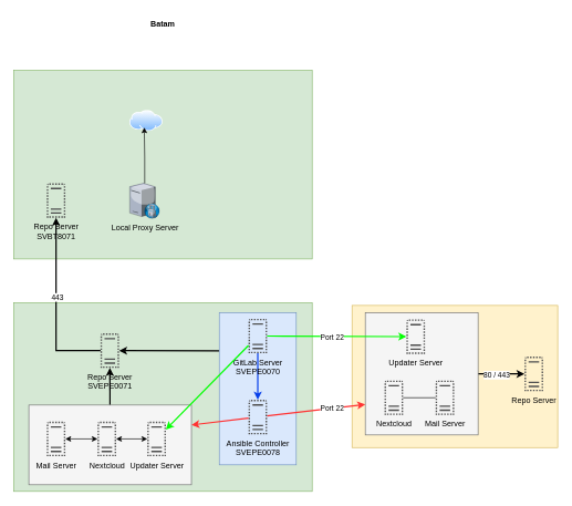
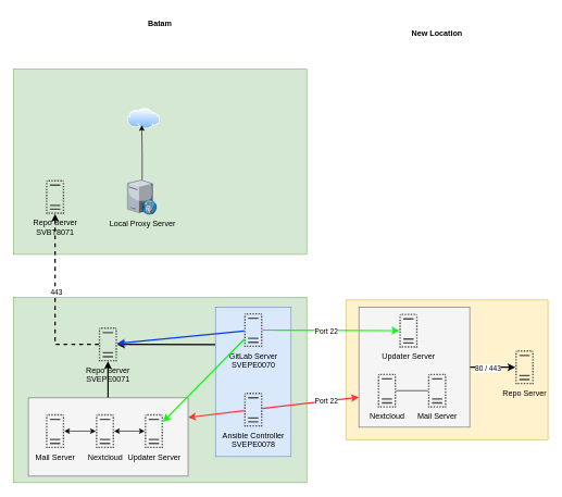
  <mxCell id="0" />
  <mxCell id="1" parent="0" />
  <mxCell id="2" value="" style="rounded=0;whiteSpace=wrap;html=1;fillColor=#fff2cc;strokeColor=#d6b656;" parent="1" vertex="1"><mxGeometry x="530" y="459" width="310" height="214" as="geometry" /></mxCell>
  <mxCell id="3" value="" style="rounded=0;whiteSpace=wrap;html=1;fillColor=#d5e8d4;strokeColor=#82b366;" parent="1" vertex="1"><mxGeometry x="20" y="455" width="450" height="284" as="geometry" /></mxCell>
  <mxCell id="4" style="edgeStyle=none;rounded=0;orthogonalLoop=1;jettySize=auto;html=1;exitX=0;exitY=0.25;exitDx=0;exitDy=0;strokeWidth=2;" parent="1" source="5" target="9" edge="1"><mxGeometry relative="1" as="geometry" /></mxCell>
  <mxCell id="5" value="" style="rounded=0;whiteSpace=wrap;html=1;fillColor=#dae8fc;strokeColor=#6c8ebf;" parent="1" vertex="1"><mxGeometry x="330" y="470" width="116" height="229" as="geometry" /></mxCell>
  <mxCell id="6" style="edgeStyle=none;rounded=0;orthogonalLoop=1;jettySize=auto;html=1;strokeWidth=2;" parent="1" source="7" target="9" edge="1"><mxGeometry relative="1" as="geometry" /></mxCell>
  <mxCell id="7" value="" style="rounded=0;whiteSpace=wrap;html=1;fillColor=#f5f5f5;strokeColor=#666666;fontColor=#333333;" parent="1" vertex="1"><mxGeometry x="43" y="609" width="245" height="120" as="geometry" /></mxCell>
  <mxCell id="8" value="Nextcloud" style="sketch=0;pointerEvents=1;shadow=0;dashed=0;html=1;strokeColor=none;fillColor=#505050;labelPosition=center;verticalLabelPosition=bottom;verticalAlign=top;outlineConnect=0;align=center;shape=mxgraph.office.servers.virtual_server;" parent="1" vertex="1"><mxGeometry x="146.5" y="634" width="28" height="52" as="geometry" /></mxCell>
  <mxCell id="9" value="Repo Server&lt;div&gt;SVEPE0071&lt;/div&gt;" style="sketch=0;pointerEvents=1;shadow=0;dashed=0;html=1;strokeColor=none;fillColor=#505050;labelPosition=center;verticalLabelPosition=bottom;verticalAlign=top;outlineConnect=0;align=center;shape=mxgraph.office.servers.virtual_server;" parent="1" vertex="1"><mxGeometry x="151" y="501" width="28" height="52" as="geometry" /></mxCell>
  <mxCell id="10" style="edgeStyle=none;rounded=0;orthogonalLoop=1;jettySize=auto;html=1;entryX=0;entryY=0.75;entryDx=0;entryDy=0;strokeColor=#FF3333;strokeWidth=2;" parent="1" source="12" target="18" edge="1"><mxGeometry relative="1" as="geometry" /></mxCell>
  <mxCell id="11" value="Port 22" style="edgeLabel;html=1;align=center;verticalAlign=middle;resizable=0;points=[];" parent="10" vertex="1" connectable="0"><mxGeometry x="0.426" relative="1" as="geometry"><mxPoint x="-8" as="offset" /></mxGeometry></mxCell>
  <mxCell id="12" value="Ansible Controller&lt;br&gt;SVEPE0078" style="sketch=0;pointerEvents=1;shadow=0;dashed=0;html=1;strokeColor=none;fillColor=#505050;labelPosition=center;verticalLabelPosition=bottom;verticalAlign=top;outlineConnect=0;align=center;shape=mxgraph.office.servers.virtual_server;" parent="1" vertex="1"><mxGeometry x="374" y="601" width="28" height="52" as="geometry" /></mxCell>
  <mxCell id="13" value="Updater Server" style="sketch=0;pointerEvents=1;shadow=0;dashed=0;html=1;strokeColor=none;fillColor=#505050;labelPosition=center;verticalLabelPosition=bottom;verticalAlign=top;outlineConnect=0;align=center;shape=mxgraph.office.servers.virtual_server;" parent="1" vertex="1"><mxGeometry x="221.5" y="634" width="28" height="52" as="geometry" /></mxCell>
- <mxCell id="14" style="edgeStyle=none;rounded=0;orthogonalLoop=1;jettySize=auto;html=1;strokeWidth=2;strokeColor=light-dark(#063fea, #ededed);" parent="1" source="15" target="12" edge="1"><mxGeometry relative="1" as="geometry" /></mxCell>
+ <mxCell id="14" style="edgeStyle=none;rounded=0;orthogonalLoop=1;jettySize=auto;html=1;strokeWidth=2;strokeColor=light-dark(#063fea, #ededed);" parent="1" source="15" target="9" edge="1"><mxGeometry relative="1" as="geometry" /></mxCell>
  <mxCell id="15" value="GitLab Server&lt;br&gt;SVEPE0070" style="sketch=0;pointerEvents=1;shadow=0;dashed=0;html=1;strokeColor=none;fillColor=#505050;labelPosition=center;verticalLabelPosition=bottom;verticalAlign=top;outlineConnect=0;align=center;shape=mxgraph.office.servers.virtual_server;" parent="1" vertex="1"><mxGeometry x="374" y="479" width="28" height="52" as="geometry" /></mxCell>
  <mxCell id="16" style="edgeStyle=none;rounded=0;orthogonalLoop=1;jettySize=auto;html=1;exitX=1;exitY=0.5;exitDx=0;exitDy=0;strokeWidth=2;" parent="1" source="18" target="21" edge="1"><mxGeometry relative="1" as="geometry" /></mxCell>
  <mxCell id="17" value="80 / 443" style="edgeLabel;html=1;align=center;verticalAlign=middle;resizable=0;points=[];" parent="16" vertex="1" connectable="0"><mxGeometry x="-0.223" y="-1" relative="1" as="geometry"><mxPoint as="offset" /></mxGeometry></mxCell>
  <mxCell id="18" value="" style="rounded=0;whiteSpace=wrap;html=1;fillColor=#f5f5f5;strokeColor=#666666;fontColor=#333333;" parent="1" vertex="1"><mxGeometry x="550" y="470" width="170" height="184" as="geometry" /></mxCell>
  <mxCell id="19" value="Nextcloud" style="sketch=0;pointerEvents=1;shadow=0;dashed=0;html=1;strokeColor=none;fillColor=#505050;labelPosition=center;verticalLabelPosition=bottom;verticalAlign=top;outlineConnect=0;align=center;shape=mxgraph.office.servers.virtual_server;" parent="1" vertex="1"><mxGeometry x="579" y="572" width="28" height="52" as="geometry" /></mxCell>
  <mxCell id="20" value="Mail Server" style="sketch=0;pointerEvents=1;shadow=0;dashed=0;html=1;strokeColor=none;fillColor=#505050;labelPosition=center;verticalLabelPosition=bottom;verticalAlign=top;outlineConnect=0;align=center;shape=mxgraph.office.servers.virtual_server;" parent="1" vertex="1"><mxGeometry x="656" y="572" width="28" height="52" as="geometry" /></mxCell>
  <mxCell id="21" value="Repo Server" style="sketch=0;pointerEvents=1;shadow=0;dashed=0;html=1;strokeColor=none;fillColor=#505050;labelPosition=center;verticalLabelPosition=bottom;verticalAlign=top;outlineConnect=0;align=center;shape=mxgraph.office.servers.virtual_server;" parent="1" vertex="1"><mxGeometry x="790" y="536" width="28" height="52" as="geometry" /></mxCell>
  <mxCell id="22" value="Updater Server" style="sketch=0;pointerEvents=1;shadow=0;dashed=0;html=1;strokeColor=none;fillColor=#505050;labelPosition=center;verticalLabelPosition=bottom;verticalAlign=top;outlineConnect=0;align=center;shape=mxgraph.office.servers.virtual_server;" parent="1" vertex="1"><mxGeometry x="612" y="480" width="28" height="52" as="geometry" /></mxCell>
  <mxCell id="23" value="" style="endArrow=none;html=1;rounded=0;" parent="1" source="19" target="20" edge="1"><mxGeometry width="50" height="50" relative="1" as="geometry"><mxPoint x="685" y="523" as="sourcePoint" /><mxPoint x="735" y="473" as="targetPoint" /></mxGeometry></mxCell>
  <mxCell id="24" value="&lt;b&gt;Batam&lt;/b&gt;" style="text;html=1;align=center;verticalAlign=middle;whiteSpace=wrap;rounded=0;" parent="1" vertex="1"><mxGeometry x="215" y="20" width="60" height="30" as="geometry" /></mxCell>
+ <mxCell id="25" value="&lt;b&gt;New Location&lt;/b&gt;" style="text;html=1;align=center;verticalAlign=middle;whiteSpace=wrap;rounded=0;" parent="1" vertex="1"><mxGeometry x="615" y="35" width="110" height="30" as="geometry" /></mxCell>
  <mxCell id="26" style="edgeStyle=none;rounded=0;orthogonalLoop=1;jettySize=auto;html=1;strokeColor=#00FF00;strokeWidth=2;" parent="1" source="15" target="22" edge="1"><mxGeometry relative="1" as="geometry" /></mxCell>
  <mxCell id="27" value="Port 22" style="edgeLabel;html=1;align=center;verticalAlign=middle;resizable=0;points=[];" parent="26" vertex="1" connectable="0"><mxGeometry x="-0.154" y="-1" relative="1" as="geometry"><mxPoint x="9" as="offset" /></mxGeometry></mxCell>
  <mxCell id="28" style="edgeStyle=none;rounded=0;orthogonalLoop=1;jettySize=auto;html=1;entryX=1;entryY=0.25;entryDx=0;entryDy=0;strokeColor=#FF3333;strokeWidth=2;" parent="1" source="12" target="7" edge="1"><mxGeometry relative="1" as="geometry" /></mxCell>
  <mxCell id="29" style="edgeStyle=none;rounded=0;orthogonalLoop=1;jettySize=auto;html=1;strokeColor=#00FF00;strokeWidth=2;" parent="1" source="15" target="13" edge="1"><mxGeometry relative="1" as="geometry"><mxPoint x="-100" y="599.24" as="sourcePoint" /><mxPoint x="136" y="645.24" as="targetPoint" /></mxGeometry></mxCell>
  <mxCell id="30" value="Mail Server" style="sketch=0;pointerEvents=1;shadow=0;dashed=0;html=1;strokeColor=none;fillColor=#505050;labelPosition=center;verticalLabelPosition=bottom;verticalAlign=top;outlineConnect=0;align=center;shape=mxgraph.office.servers.virtual_server;" parent="1" vertex="1"><mxGeometry x="70" y="634" width="28" height="52" as="geometry" /></mxCell>
  <mxCell id="31" value="" style="endArrow=classic;startArrow=classic;html=1;rounded=0;" parent="1" source="8" target="13" edge="1"><mxGeometry width="50" height="50" relative="1" as="geometry"><mxPoint x="150" y="849" as="sourcePoint" /><mxPoint x="200" y="799" as="targetPoint" /></mxGeometry></mxCell>
  <mxCell id="32" value="" style="endArrow=classic;startArrow=classic;html=1;rounded=0;" parent="1" source="30" target="8" edge="1"><mxGeometry width="50" height="50" relative="1" as="geometry"><mxPoint x="59" y="819" as="sourcePoint" /><mxPoint x="109" y="769" as="targetPoint" /></mxGeometry></mxCell>
  <mxCell id="33" value="" style="rounded=0;whiteSpace=wrap;html=1;fillColor=#d5e8d4;strokeColor=#82b366;" vertex="1" parent="1"><mxGeometry x="20" y="105" width="450" height="284" as="geometry" /></mxCell>
  <mxCell id="34" value="Repo Server&lt;div&gt;SVBT8071&lt;/div&gt;" style="sketch=0;pointerEvents=1;shadow=0;dashed=0;html=1;strokeColor=none;fillColor=#505050;labelPosition=center;verticalLabelPosition=bottom;verticalAlign=top;outlineConnect=0;align=center;shape=mxgraph.office.servers.virtual_server;" vertex="1" parent="1"><mxGeometry x="70" y="275" width="28" height="52" as="geometry" /></mxCell>
- <mxCell id="35" style="edgeStyle=orthogonalEdgeStyle;rounded=0;orthogonalLoop=1;jettySize=auto;html=1;strokeWidth=2;" edge="1" parent="1" source="9" target="34"><mxGeometry relative="1" as="geometry" /></mxCell>
+ <mxCell id="35" style="edgeStyle=orthogonalEdgeStyle;rounded=0;orthogonalLoop=1;jettySize=auto;html=1;strokeWidth=2;dashed=1;" edge="1" parent="1" source="9" target="34"><mxGeometry relative="1" as="geometry" /></mxCell>
  <mxCell id="36" value="443" style="edgeLabel;html=1;align=center;verticalAlign=middle;resizable=0;points=[];" vertex="1" connectable="0" parent="35"><mxGeometry x="0.11" y="-1" relative="1" as="geometry"><mxPoint as="offset" /></mxGeometry></mxCell>
  <mxCell id="37" value="Local Proxy Server" style="verticalLabelPosition=bottom;sketch=0;aspect=fixed;html=1;verticalAlign=top;strokeColor=none;align=center;outlineConnect=0;shape=mxgraph.citrix.proxy_server;" vertex="1" parent="1"><mxGeometry x="195" y="275" width="45.05" height="53" as="geometry" /></mxCell>
  <mxCell id="38" value="" style="image;aspect=fixed;perimeter=ellipsePerimeter;html=1;align=center;shadow=0;dashed=0;spacingTop=3;image=img/lib/active_directory/internet_cloud.svg;" vertex="1" parent="1"><mxGeometry x="195" y="165" width="50" height="31.5" as="geometry" /></mxCell>
  <mxCell id="39" style="edgeStyle=orthogonalEdgeStyle;rounded=0;orthogonalLoop=1;jettySize=auto;html=1;entryX=0.439;entryY=0.825;entryDx=0;entryDy=0;entryPerimeter=0;" edge="1" parent="1" source="37" target="38"><mxGeometry relative="1" as="geometry" /></mxCell>
